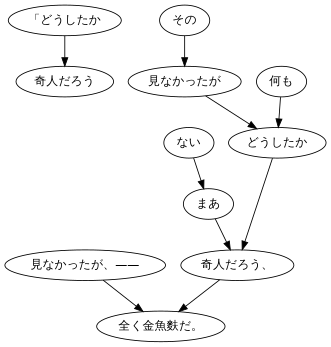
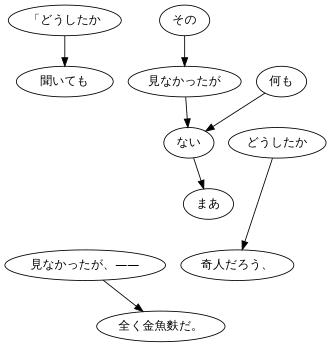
  digraph {
    n1 [label="「どうしたか"]
-   n2 [label="奇人だろう"]
+   n2 [label="聞いても"]
    n3 [label="見なかったが、——"]
    n4 [label="全く金魚麩だ。"]
    n5 [label="奇人だろう、"]
    n6 [label="まあ"]
    n7 [label="どうしたか"]
    n8 [label="その"]
    n9 [label="見なかったが"]
    n10 [label="ない"]
    n11 [label="何も"]
    n1 -> n2
    n3 -> n4
-   n5 -> n4
-   n6 -> n5
    n7 -> n5
    n8 -> n9
-   n9 -> n7
+   n9 -> n10
    n10 -> n6
-   n11 -> n7
+   n11 -> n10
  }
